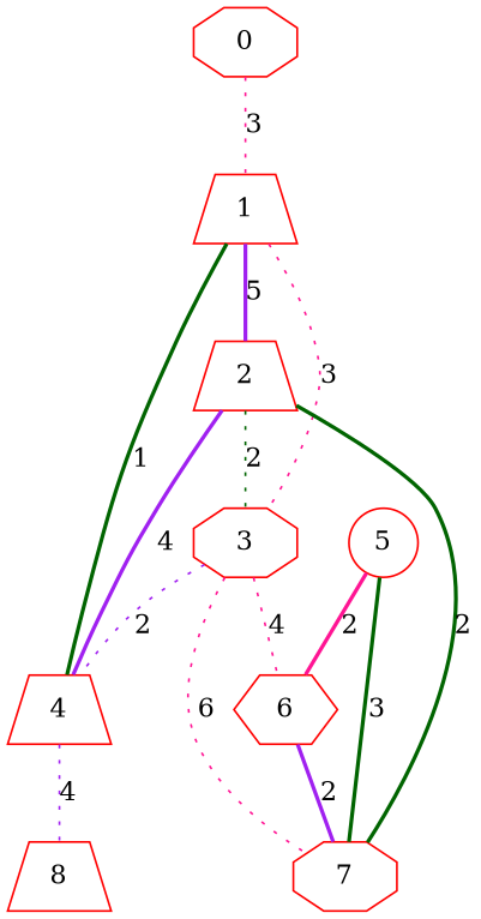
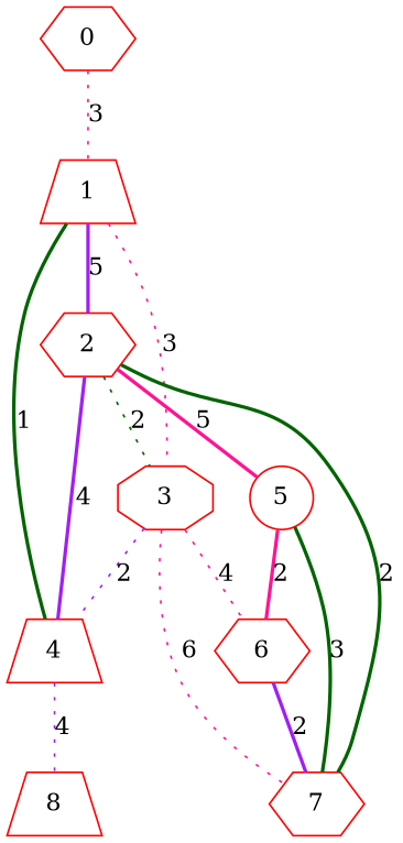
  graph {
    node [color=red shape=trapezium weight=1]
    edge [color=deeppink style=bold]
-   0 [shape=octagon]
+   0 [shape=hexagon]
    1
-   2
+   2 [shape=hexagon]
    3 [shape=octagon]
    4
    5 [shape=circle]
-   7 [shape=octagon]
+   7 [shape=hexagon]
    6 [shape=hexagon]
    8
    0 -- 1 [label=3 style=dotted]
    1 -- 2 [color=purple label=5]
    1 -- 3 [label=3 style=dotted]
    1 -- 4 [color=darkgreen label=1]
    2 -- 3 [color=darkgreen label=2 style=dotted]
    2 -- 4 [color=purple label=4]
+   2 -- 5 [label=5]
    2 -- 7 [color=darkgreen label=2]
    3 -- 4 [color=purple label=2 style=dotted]
    3 -- 7 [label=6 style=dotted]
    3 -- 6 [label=4 style=dotted]
    4 -- 8 [color=purple label=4 style=dotted]
    5 -- 7 [color=darkgreen label=3]
    5 -- 6 [label=2]
    6 -- 7 [color=purple label=2]
  }
